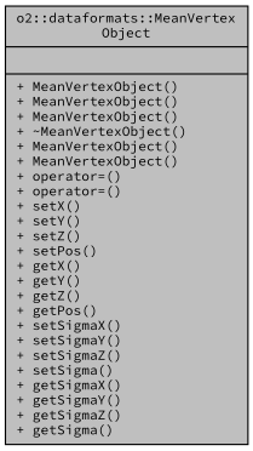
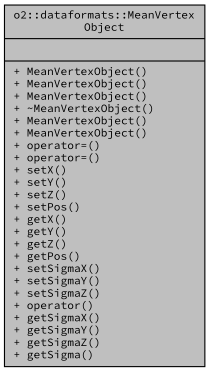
  digraph {
    fontname="Source Code Pro"
-   n1 [color=black fillcolor=grey75 fontcolor=black fontname="Source Code Pro" fontsize=10 height=0.2 label="{o2::dataformats::MeanVertex\lObject\n||+ MeanVertexObject()\l+ MeanVertexObject()\l+ MeanVertexObject()\l+ ~MeanVertexObject()\l+ MeanVertexObject()\l+ MeanVertexObject()\l+ operator=()\l+ operator=()\l+ setX()\l+ setY()\l+ setZ()\l+ setPos()\l+ getX()\l+ getY()\l+ getZ()\l+ getPos()\l+ setSigmaX()\l+ setSigmaY()\l+ setSigmaZ()\l+ setSigma()\l+ getSigmaX()\l+ getSigmaY()\l+ getSigmaZ()\l+ getSigma()\l}" shape=record style=filled width=0.4]
+   n1 [color=black fillcolor=grey75 fontcolor=black fontname="Source Code Pro" fontsize=10 height=0.2 label="{o2::dataformats::MeanVertex\lObject\n||+ MeanVertexObject()\l+ MeanVertexObject()\l+ MeanVertexObject()\l+ ~MeanVertexObject()\l+ MeanVertexObject()\l+ MeanVertexObject()\l+ operator=()\l+ operator=()\l+ setX()\l+ setY()\l+ setZ()\l+ setPos()\l+ getX()\l+ getY()\l+ getZ()\l+ getPos()\l+ setSigmaX()\l+ setSigmaY()\l+ setSigmaZ()\l+ operator()\l+ getSigmaX()\l+ getSigmaY()\l+ getSigmaZ()\l+ getSigma()\l}" shape=record style=filled width=0.4]
  }
